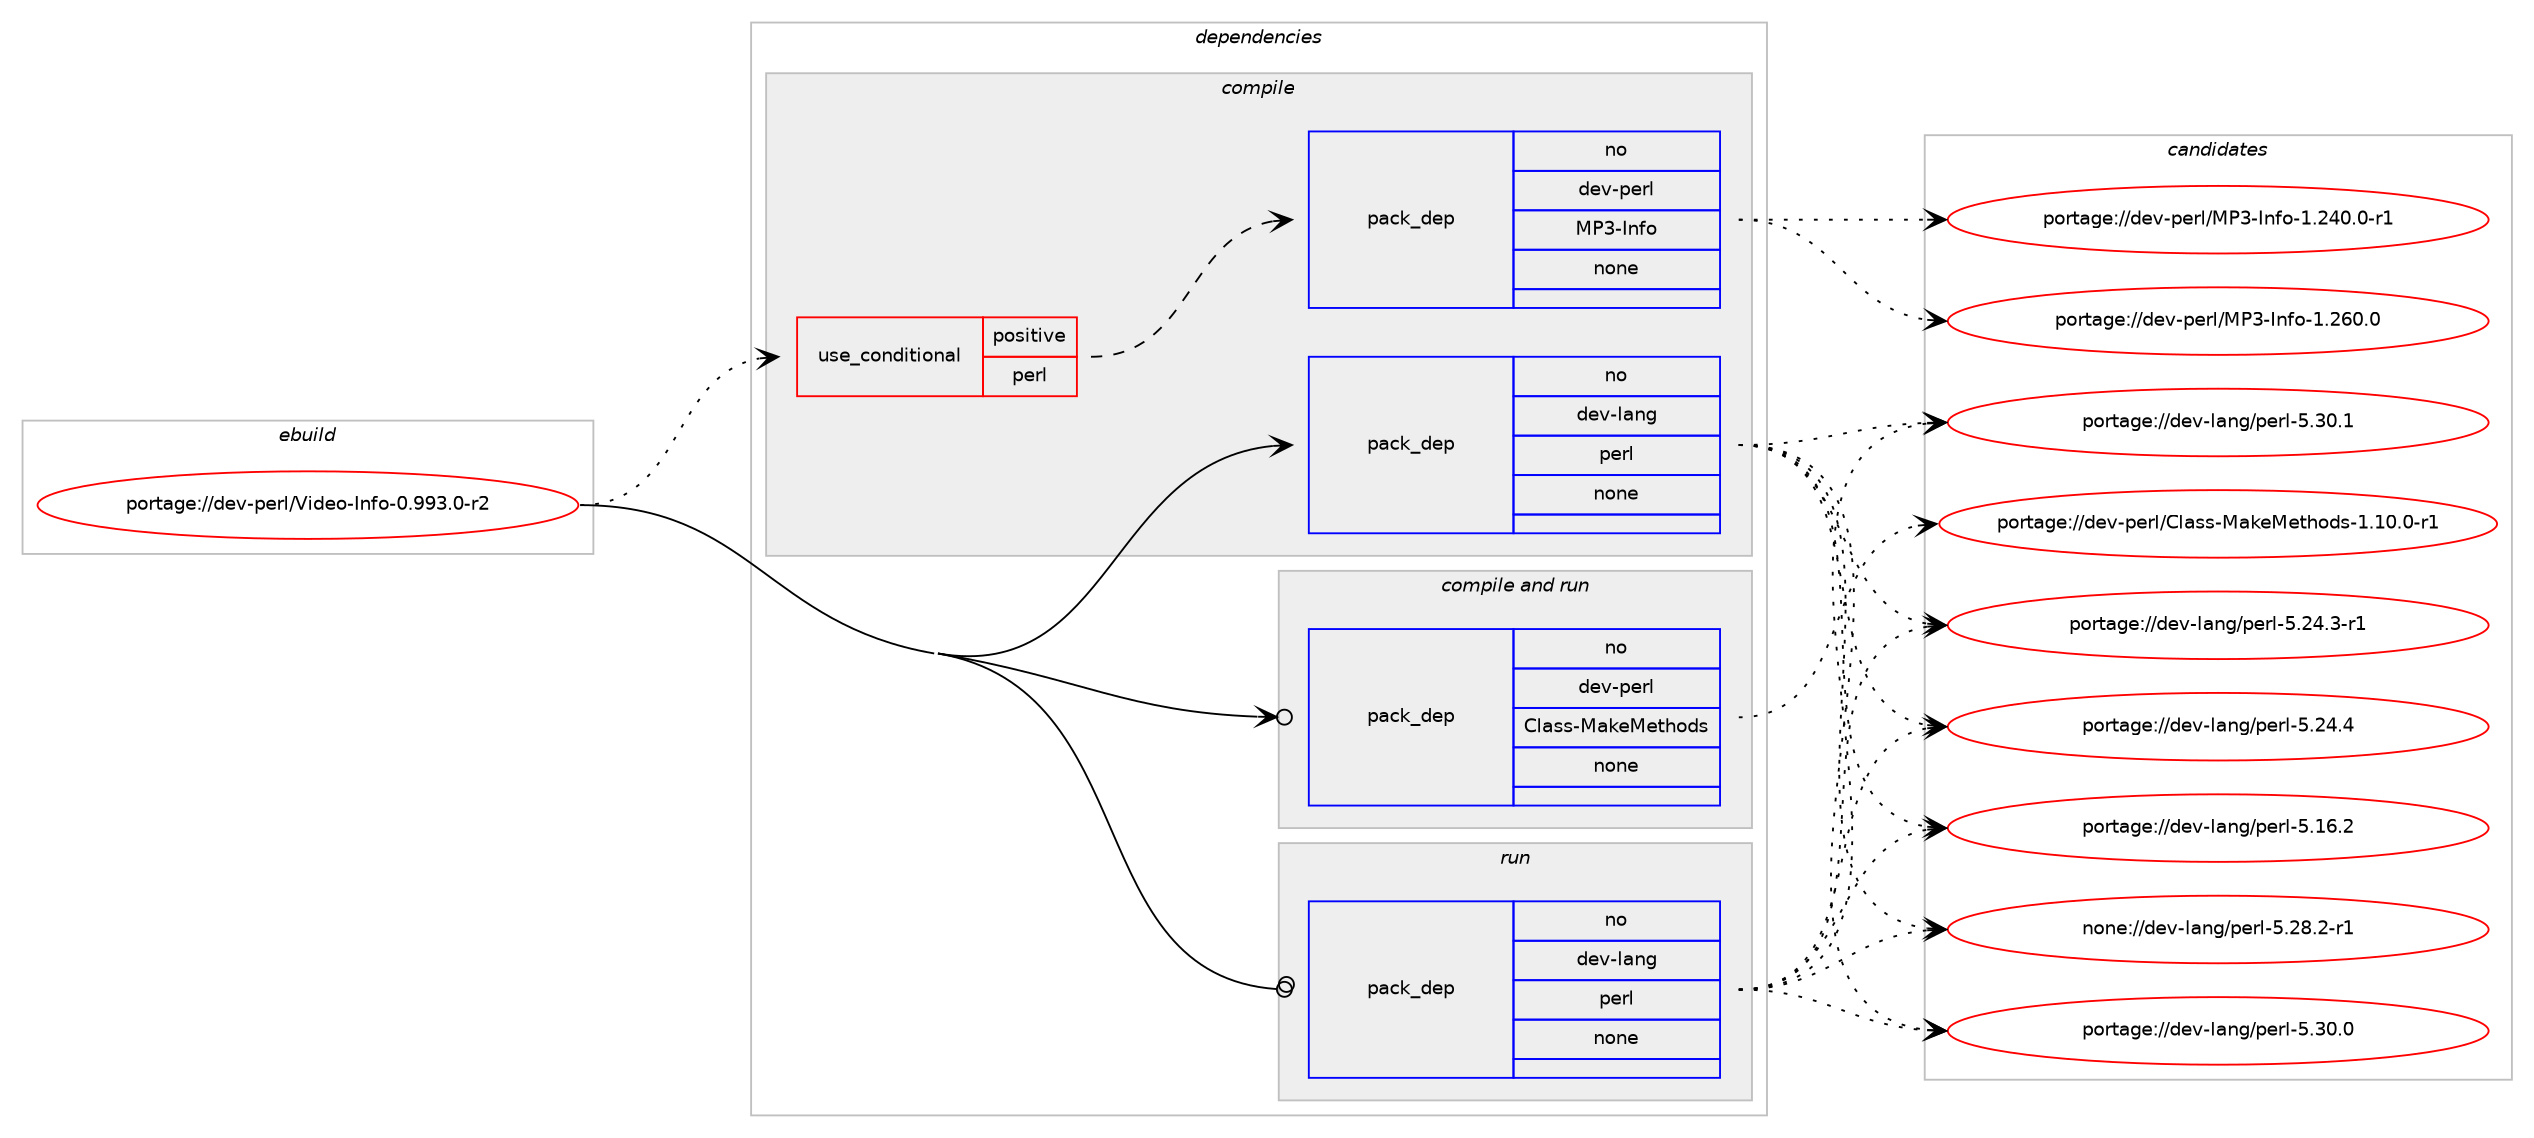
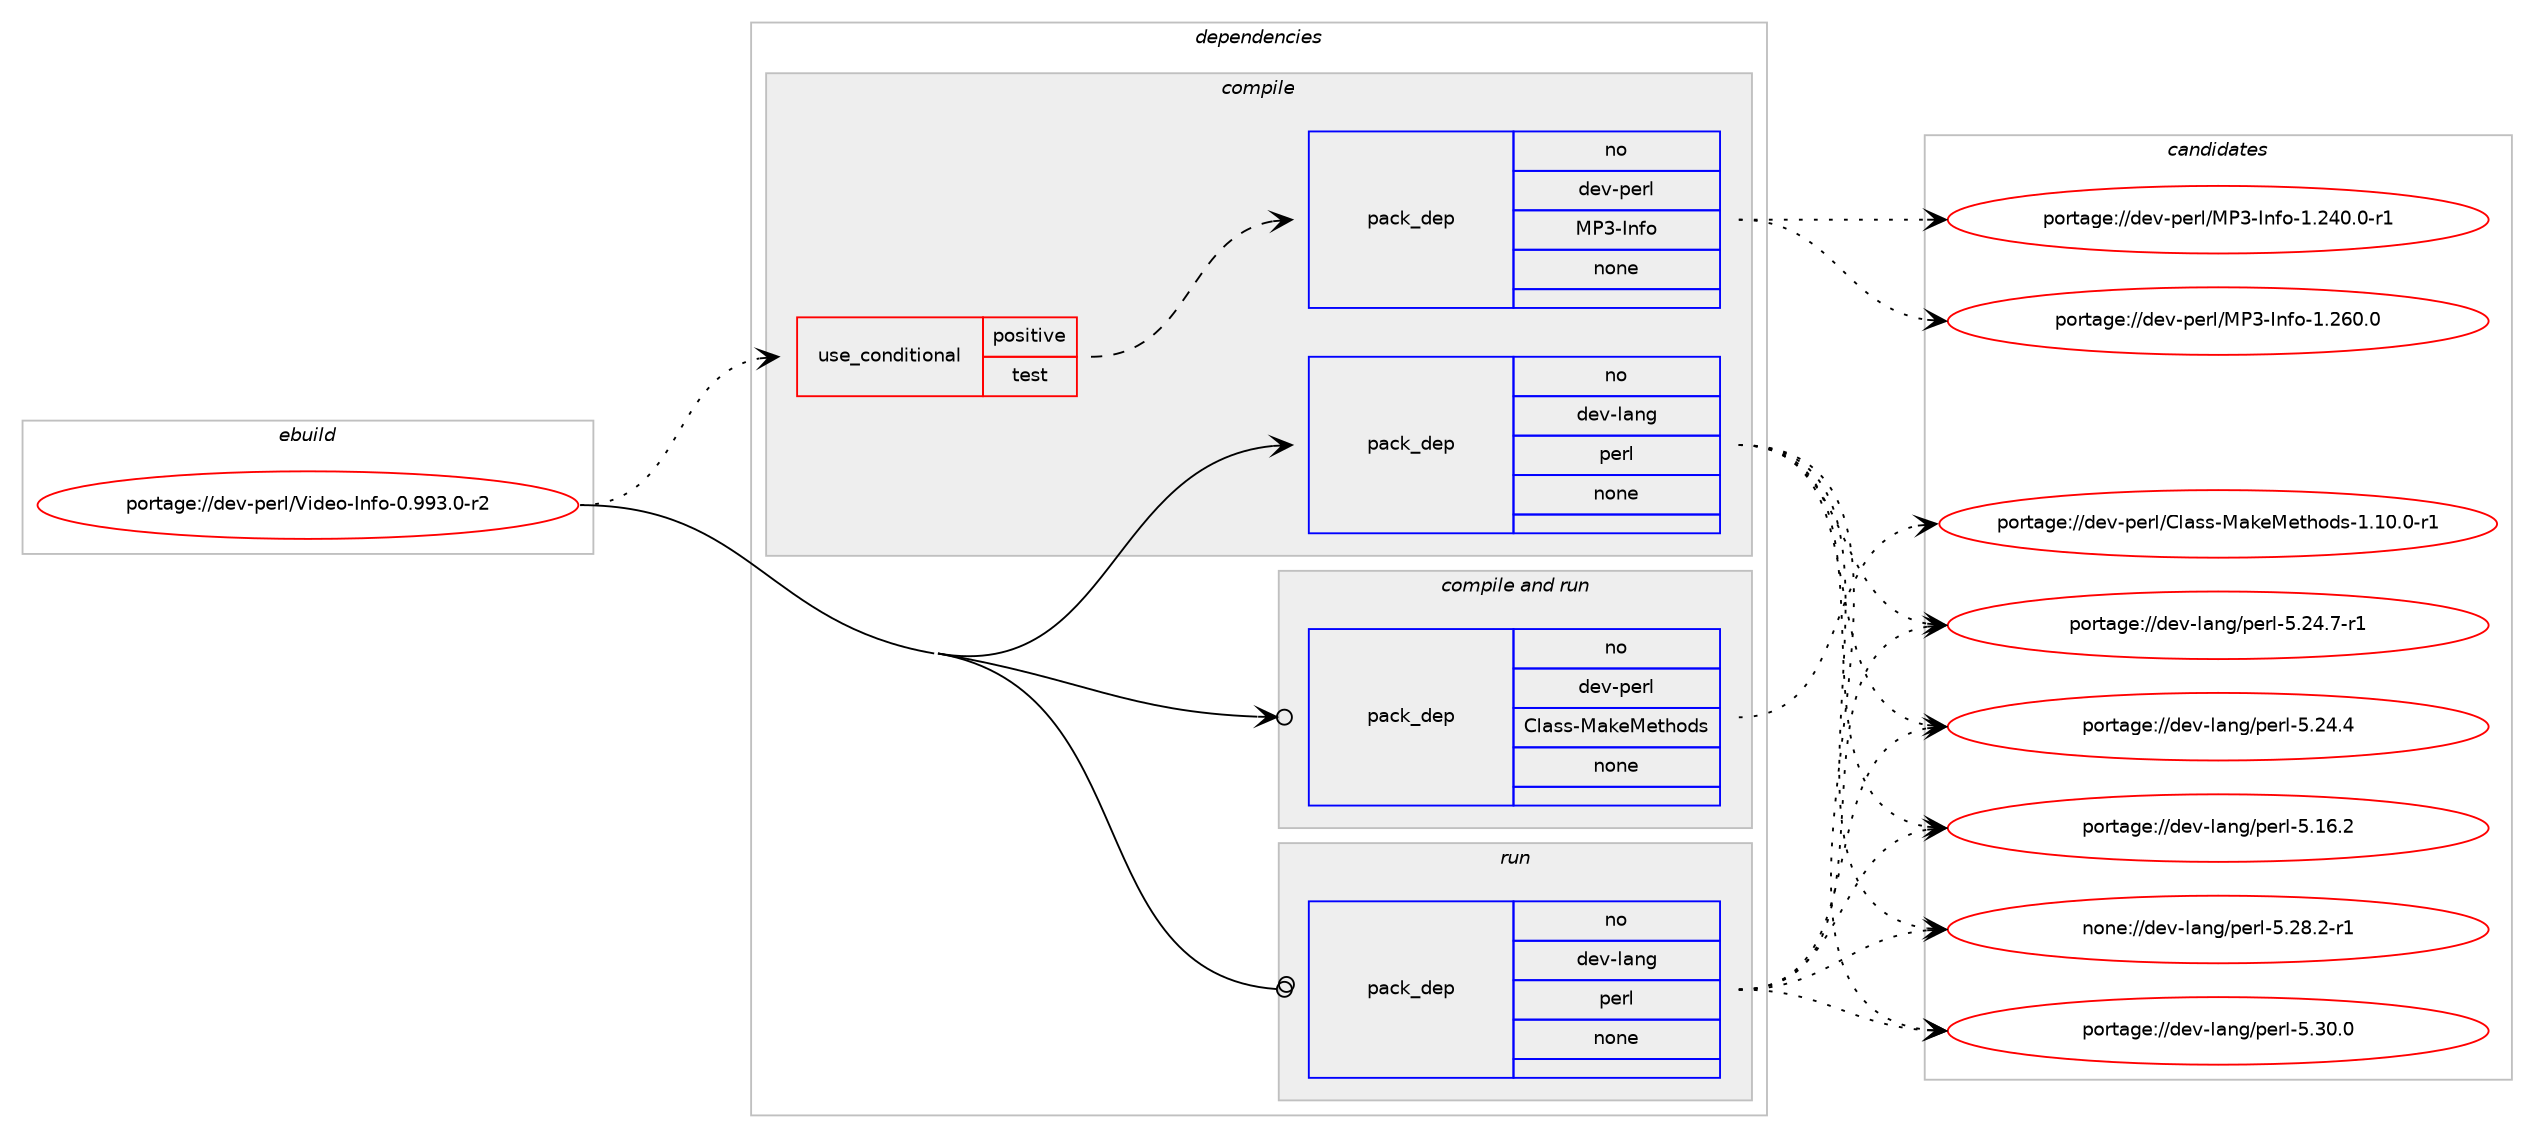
  digraph {
    compound=true
    concentrate=true
    fontname=Helvetica
    fontsize=10
    newrank=true
    rankdir=LR
    ranksep=1.5
    node [color=red fontname=Helvetica fontsize=10]
    edge [arrowhead=vee headport=w style=dotted tailport=e weight=100]
    n1 [label="portage://dev-perl/Video-Info-0.993.0-r2" width=4]
    n2 [color=blue label=<<TABLE BORDER="0" CELLBORDER="1" CELLSPACING="0" CELLPADDING="4" WIDTH="220"><TR><TD ROWSPAN="6" CELLPADDING="30">pack_dep</TD></TR><TR><TD WIDTH="110">no</TD></TR><TR><TD>dev-perl</TD></TR><TR><TD>MP3-Info</TD></TR><TR><TD>none</TD></TR><TR><TD></TD></TR></TABLE>> shape=none]
-   n3 [label=<<TABLE BORDER="0" CELLBORDER="1" CELLSPACING="0" CELLPADDING="4"><TR><TD ROWSPAN="3" CELLPADDING="10">use_conditional</TD></TR><TR><TD>positive</TD></TR><TR><TD>perl</TD></TR></TABLE>> shape=none]
+   n3 [label=<<TABLE BORDER="0" CELLBORDER="1" CELLSPACING="0" CELLPADDING="4"><TR><TD ROWSPAN="3" CELLPADDING="10">use_conditional</TD></TR><TR><TD>positive</TD></TR><TR><TD>test</TD></TR></TABLE>> shape=none]
    n4 [color=blue label=<<TABLE BORDER="0" CELLBORDER="1" CELLSPACING="0" CELLPADDING="4" WIDTH="220"><TR><TD ROWSPAN="6" CELLPADDING="30">pack_dep</TD></TR><TR><TD WIDTH="110">no</TD></TR><TR><TD>dev-lang</TD></TR><TR><TD>perl</TD></TR><TR><TD>none</TD></TR><TR><TD></TD></TR></TABLE>> shape=none]
    n5 [color=blue label=<<TABLE BORDER="0" CELLBORDER="1" CELLSPACING="0" CELLPADDING="4" WIDTH="220"><TR><TD ROWSPAN="6" CELLPADDING="30">pack_dep</TD></TR><TR><TD WIDTH="110">no</TD></TR><TR><TD>dev-perl</TD></TR><TR><TD>Class-MakeMethods</TD></TR><TR><TD>none</TD></TR><TR><TD></TD></TR></TABLE>> shape=none]
    n6 [color=blue label=<<TABLE BORDER="0" CELLBORDER="1" CELLSPACING="0" CELLPADDING="4" WIDTH="220"><TR><TD ROWSPAN="6" CELLPADDING="30">pack_dep</TD></TR><TR><TD WIDTH="110">no</TD></TR><TR><TD>dev-lang</TD></TR><TR><TD>perl</TD></TR><TR><TD>none</TD></TR><TR><TD></TD></TR></TABLE>> shape=none]
    n7 [label="portage://dev-perl/MP3-Info-1.240.0-r1" width=4]
    n8 [label="portage://dev-perl/MP3-Info-1.260.0" width=4]
-   n9 [label="portage://dev-lang/perl-5.24.3-r1" width=4]
+   n9 [label="portage://dev-lang/perl-5.24.7-r1" width=4]
    n10 [label="portage://dev-lang/perl-5.24.4" width=4]
    n11 [label="portage://dev-lang/perl-5.16.2" width=4]
    n12 [label="none://dev-lang/perl-5.28.2-r1" width=4]
    n13 [label="portage://dev-lang/perl-5.30.0" width=4]
-   n14 [label="portage://dev-lang/perl-5.30.1" width=4]
    n15 [label="portage://dev-perl/Class-MakeMethods-1.10.0-r1" width=4]
    subgraph cluster_1 {
      color=gray
      label=<<i>ebuild</i>>
      rank=same
      n1
    }
    subgraph cluster_2 {
      color=gray
      label=<<i>dependencies</i>>
      subgraph cluster_3 {
        color=gray
        fillcolor="#eeeeee"
        label=<<i>compile</i>>
        style=filled
        subgraph sub_4 {
          color=gray
          fillcolor="#eeeeee"
          label=<<i>compile</i>>
          style=filled
          n3
          subgraph sub_5 {
            color=gray
            fillcolor="#eeeeee"
            label=<<i>compile</i>>
            style=filled
            n2
          }
        }
        subgraph sub_6 {
          color=gray
          fillcolor="#eeeeee"
          label=<<i>compile</i>>
          style=filled
          n4
        }
      }
      subgraph cluster_7 {
        color=gray
        fillcolor="#eeeeee"
        label=<<i>compile and run</i>>
        style=filled
        subgraph sub_8 {
          color=gray
          fillcolor="#eeeeee"
          label=<<i>compile and run</i>>
          style=filled
          n5
        }
      }
      subgraph cluster_9 {
        color=gray
        fillcolor="#eeeeee"
        label=<<i>run</i>>
        style=filled
        subgraph sub_10 {
          color=gray
          fillcolor="#eeeeee"
          label=<<i>run</i>>
          style=filled
          n6
        }
      }
    }
    subgraph cluster_11 {
      color=gray
      label=<<i>candidates</i>>
      rank=same
      subgraph sub_12 {
        color=black
        label=<<i>candidates</i>>
        nodesep=1
        rank=same
        n7
        n8
      }
      subgraph sub_13 {
        color=black
        label=<<i>candidates</i>>
        nodesep=1
        rank=same
        n9
        n10
        n11
        n12
        n13
-       n14
      }
      subgraph sub_14 {
        color=black
        label=<<i>candidates</i>>
        nodesep=1
        rank=same
        n15
      }
      subgraph sub_15 {
        color=black
        label=<<i>candidates</i>>
        nodesep=1
        rank=same
        n9
        n10
        n11
        n12
        n13
-       n14
      }
    }
    n1 -> n3 [weight=20]
    n1 -> n4 [style=solid weight=20]
    n1 -> n5 [arrowhead=odotvee style=solid weight=20]
    n1 -> n6 [arrowhead=odot style=solid weight=20]
    n2 -> n7
    n2 -> n8
    n3 -> n2 [style=dashed weight=20]
    n4 -> n9
    n4 -> n10
    n4 -> n11
    n4 -> n12
    n4 -> n13
-   n4 -> n14
    n5 -> n15
    n6 -> n9
    n6 -> n10
    n6 -> n11
    n6 -> n12
    n6 -> n13
-   n6 -> n14
  }
